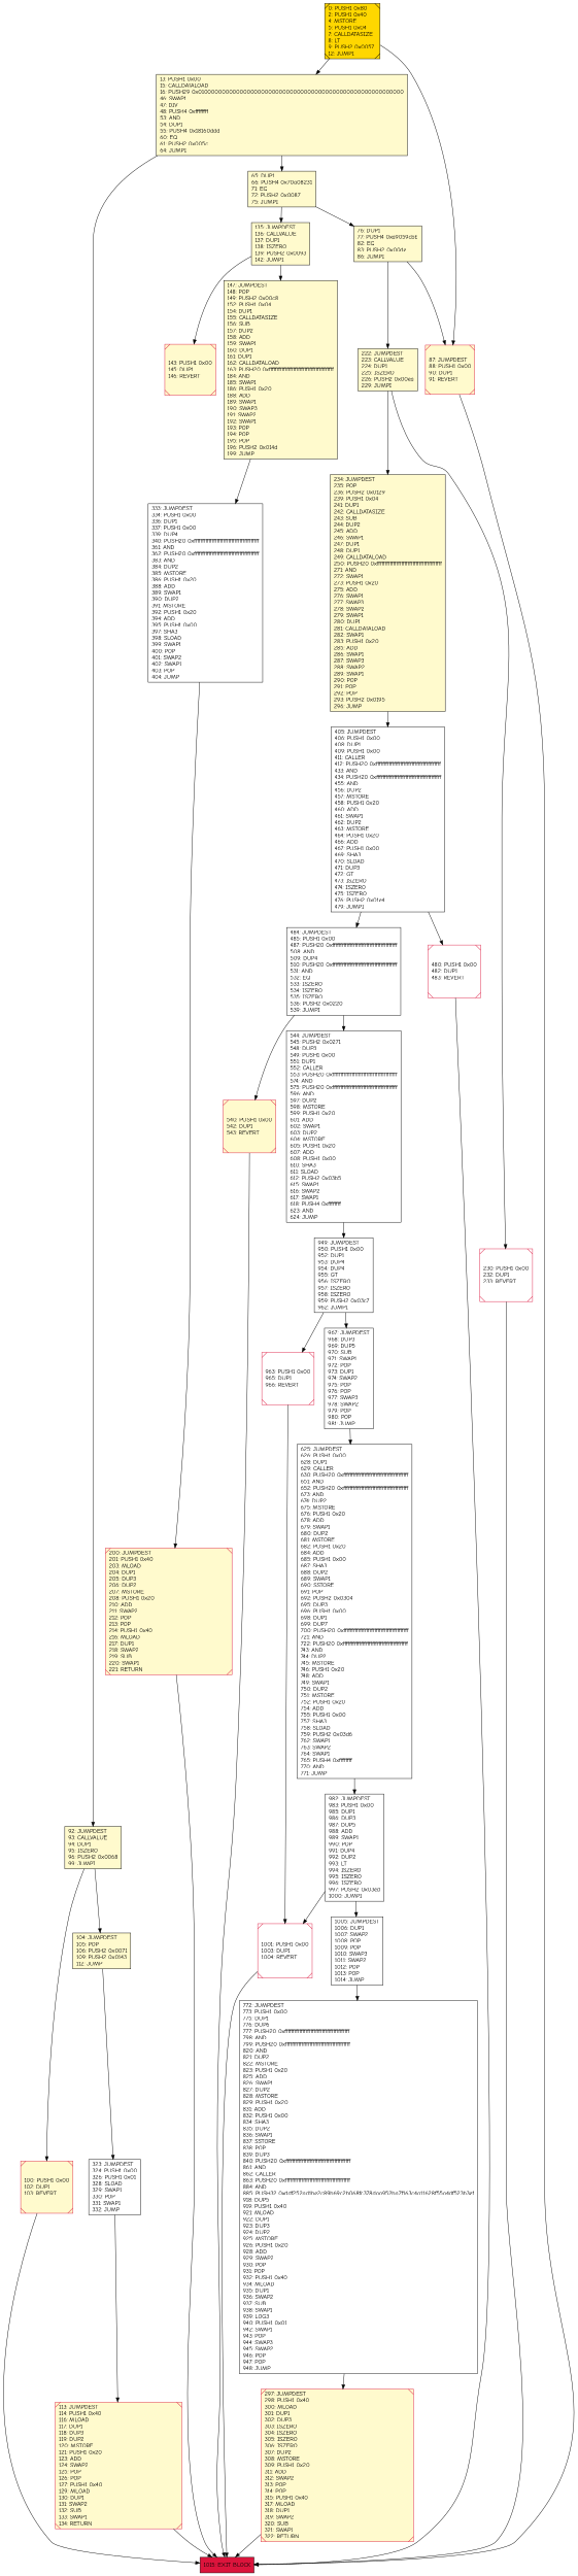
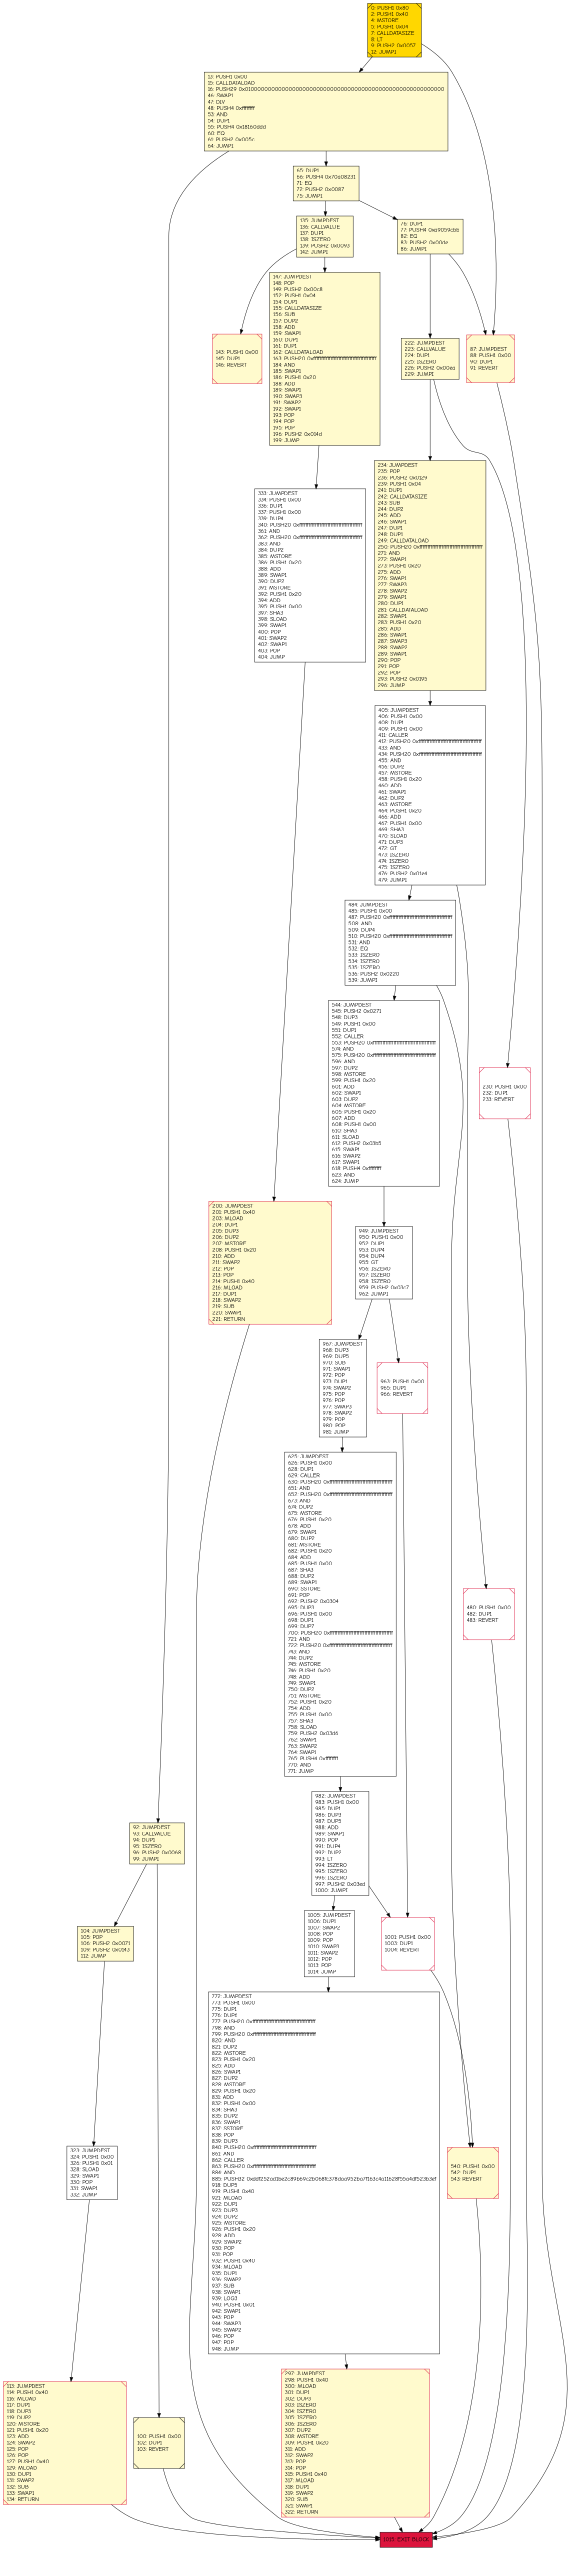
  digraph {
    fontname="Comic Neue"
    rankdir=UD
    node [color=black fillcolor=lemonchiffon fontcolor=black fontname="Comic Neue" shape=box style=filled]
    edge [fontname="Comic Neue"]
    n1 [fillcolor=white label="1005: JUMPDEST\l1006: DUP1\l1007: SWAP2\l1008: POP\l1009: POP\l1010: SWAP3\l1011: SWAP2\l1012: POP\l1013: POP\l1014: JUMP\l"]
    n2 [fillcolor=white label="772: JUMPDEST\l773: PUSH1 0x00\l775: DUP1\l776: DUP6\l777: PUSH20 0xffffffffffffffffffffffffffffffffffffffff\l798: AND\l799: PUSH20 0xffffffffffffffffffffffffffffffffffffffff\l820: AND\l821: DUP2\l822: MSTORE\l823: PUSH1 0x20\l825: ADD\l826: SWAP1\l827: DUP2\l828: MSTORE\l829: PUSH1 0x20\l831: ADD\l832: PUSH1 0x00\l834: SHA3\l835: DUP2\l836: SWAP1\l837: SSTORE\l838: POP\l839: DUP3\l840: PUSH20 0xffffffffffffffffffffffffffffffffffffffff\l861: AND\l862: CALLER\l863: PUSH20 0xffffffffffffffffffffffffffffffffffffffff\l884: AND\l885: PUSH32 0xddf252ad1be2c89b69c2b068fc378daa952ba7f163c4a11628f55a4df523b3ef\l918: DUP5\l919: PUSH1 0x40\l921: MLOAD\l922: DUP1\l923: DUP3\l924: DUP2\l925: MSTORE\l926: PUSH1 0x20\l928: ADD\l929: SWAP2\l930: POP\l931: POP\l932: PUSH1 0x40\l934: MLOAD\l935: DUP1\l936: SWAP2\l937: SUB\l938: SWAP1\l939: LOG3\l940: PUSH1 0x01\l942: SWAP1\l943: POP\l944: SWAP3\l945: SWAP2\l946: POP\l947: POP\l948: JUMP\l"]
    n3 [color=crimson label="297: JUMPDEST\l298: PUSH1 0x40\l300: MLOAD\l301: DUP1\l302: DUP3\l303: ISZERO\l304: ISZERO\l305: ISZERO\l306: ISZERO\l307: DUP2\l308: MSTORE\l309: PUSH1 0x20\l311: ADD\l312: SWAP2\l313: POP\l314: POP\l315: PUSH1 0x40\l317: MLOAD\l318: DUP1\l319: SWAP2\l320: SUB\l321: SWAP1\l322: RETURN\l" shape=Msquare]
    n4 [color=crimson fillcolor=white label="480: PUSH1 0x00\l482: DUP1\l483: REVERT\l" shape=Msquare]
    n5 [fillcolor=crimson label="1015: EXIT BLOCK\l"]
    n6 [color=crimson label="113: JUMPDEST\l114: PUSH1 0x40\l116: MLOAD\l117: DUP1\l118: DUP3\l119: DUP2\l120: MSTORE\l121: PUSH1 0x20\l123: ADD\l124: SWAP2\l125: POP\l126: POP\l127: PUSH1 0x40\l129: MLOAD\l130: DUP1\l131: SWAP2\l132: SUB\l133: SWAP1\l134: RETURN\l" shape=Msquare]
    n7 [fillcolor=white label="982: JUMPDEST\l983: PUSH1 0x00\l985: DUP1\l986: DUP3\l987: DUP5\l988: ADD\l989: SWAP1\l990: POP\l991: DUP4\l992: DUP2\l993: LT\l994: ISZERO\l995: ISZERO\l996: ISZERO\l997: PUSH2 0x03ed\l1000: JUMPI\l"]
    n8 [color=crimson fillcolor=white label="1001: PUSH1 0x00\l1003: DUP1\l1004: REVERT\l" shape=Msquare]
    n9 [label="65: DUP1\l66: PUSH4 0x70a08231\l71: EQ\l72: PUSH2 0x0087\l75: JUMPI\l"]
    n10 [label="135: JUMPDEST\l136: CALLVALUE\l137: DUP1\l138: ISZERO\l139: PUSH2 0x0093\l142: JUMPI\l"]
    n11 [label="76: DUP1\l77: PUSH4 0xa9059cbb\l82: EQ\l83: PUSH2 0x00de\l86: JUMPI\l"]
    n12 [label="147: JUMPDEST\l148: POP\l149: PUSH2 0x00c8\l152: PUSH1 0x04\l154: DUP1\l155: CALLDATASIZE\l156: SUB\l157: DUP2\l158: ADD\l159: SWAP1\l160: DUP1\l161: DUP1\l162: CALLDATALOAD\l163: PUSH20 0xffffffffffffffffffffffffffffffffffffffff\l184: AND\l185: SWAP1\l186: PUSH1 0x20\l188: ADD\l189: SWAP1\l190: SWAP3\l191: SWAP2\l192: SWAP1\l193: POP\l194: POP\l195: POP\l196: PUSH2 0x014d\l199: JUMP\l"]
    n13 [color=crimson label="143: PUSH1 0x00\l145: DUP1\l146: REVERT\l" shape=Msquare]
    n14 [color=crimson label="87: JUMPDEST\l88: PUSH1 0x00\l90: DUP1\l91: REVERT\l" shape=Msquare]
    n15 [label="222: JUMPDEST\l223: CALLVALUE\l224: DUP1\l225: ISZERO\l226: PUSH2 0x00ea\l229: JUMPI\l"]
-   n16 [color=crimson label="100: PUSH1 0x00\l102: DUP1\l103: REVERT\l" shape=Msquare]
+   n16 [label="100: PUSH1 0x00\l102: DUP1\l103: REVERT\l" shape=Msquare]
    n17 [fillcolor=white label="484: JUMPDEST\l485: PUSH1 0x00\l487: PUSH20 0xffffffffffffffffffffffffffffffffffffffff\l508: AND\l509: DUP4\l510: PUSH20 0xffffffffffffffffffffffffffffffffffffffff\l531: AND\l532: EQ\l533: ISZERO\l534: ISZERO\l535: ISZERO\l536: PUSH2 0x0220\l539: JUMPI\l"]
    n18 [fillcolor=white label="544: JUMPDEST\l545: PUSH2 0x0271\l548: DUP3\l549: PUSH1 0x00\l551: DUP1\l552: CALLER\l553: PUSH20 0xffffffffffffffffffffffffffffffffffffffff\l574: AND\l575: PUSH20 0xffffffffffffffffffffffffffffffffffffffff\l596: AND\l597: DUP2\l598: MSTORE\l599: PUSH1 0x20\l601: ADD\l602: SWAP1\l603: DUP2\l604: MSTORE\l605: PUSH1 0x20\l607: ADD\l608: PUSH1 0x00\l610: SHA3\l611: SLOAD\l612: PUSH2 0x03b5\l615: SWAP1\l616: SWAP2\l617: SWAP1\l618: PUSH4 0xffffffff\l623: AND\l624: JUMP\l"]
    n19 [color=crimson label="540: PUSH1 0x00\l542: DUP1\l543: REVERT\l" shape=Msquare]
    n20 [fillcolor=white label="949: JUMPDEST\l950: PUSH1 0x00\l952: DUP1\l953: DUP4\l954: DUP4\l955: GT\l956: ISZERO\l957: ISZERO\l958: ISZERO\l959: PUSH2 0x03c7\l962: JUMPI\l"]
    n21 [color=crimson fillcolor=white label="230: PUSH1 0x00\l232: DUP1\l233: REVERT\l" shape=Msquare]
    n22 [label="234: JUMPDEST\l235: POP\l236: PUSH2 0x0129\l239: PUSH1 0x04\l241: DUP1\l242: CALLDATASIZE\l243: SUB\l244: DUP2\l245: ADD\l246: SWAP1\l247: DUP1\l248: DUP1\l249: CALLDATALOAD\l250: PUSH20 0xffffffffffffffffffffffffffffffffffffffff\l271: AND\l272: SWAP1\l273: PUSH1 0x20\l275: ADD\l276: SWAP1\l277: SWAP3\l278: SWAP2\l279: SWAP1\l280: DUP1\l281: CALLDATALOAD\l282: SWAP1\l283: PUSH1 0x20\l285: ADD\l286: SWAP1\l287: SWAP3\l288: SWAP2\l289: SWAP1\l290: POP\l291: POP\l292: POP\l293: PUSH2 0x0195\l296: JUMP\l"]
    n23 [fillcolor=white label="405: JUMPDEST\l406: PUSH1 0x00\l408: DUP1\l409: PUSH1 0x00\l411: CALLER\l412: PUSH20 0xffffffffffffffffffffffffffffffffffffffff\l433: AND\l434: PUSH20 0xffffffffffffffffffffffffffffffffffffffff\l455: AND\l456: DUP2\l457: MSTORE\l458: PUSH1 0x20\l460: ADD\l461: SWAP1\l462: DUP2\l463: MSTORE\l464: PUSH1 0x20\l466: ADD\l467: PUSH1 0x00\l469: SHA3\l470: SLOAD\l471: DUP3\l472: GT\l473: ISZERO\l474: ISZERO\l475: ISZERO\l476: PUSH2 0x01e4\l479: JUMPI\l"]
    n24 [fillcolor=white label="967: JUMPDEST\l968: DUP3\l969: DUP5\l970: SUB\l971: SWAP1\l972: POP\l973: DUP1\l974: SWAP2\l975: POP\l976: POP\l977: SWAP3\l978: SWAP2\l979: POP\l980: POP\l981: JUMP\l"]
    n25 [fillcolor=white label="625: JUMPDEST\l626: PUSH1 0x00\l628: DUP1\l629: CALLER\l630: PUSH20 0xffffffffffffffffffffffffffffffffffffffff\l651: AND\l652: PUSH20 0xffffffffffffffffffffffffffffffffffffffff\l673: AND\l674: DUP2\l675: MSTORE\l676: PUSH1 0x20\l678: ADD\l679: SWAP1\l680: DUP2\l681: MSTORE\l682: PUSH1 0x20\l684: ADD\l685: PUSH1 0x00\l687: SHA3\l688: DUP2\l689: SWAP1\l690: SSTORE\l691: POP\l692: PUSH2 0x0304\l695: DUP3\l696: PUSH1 0x00\l698: DUP1\l699: DUP7\l700: PUSH20 0xffffffffffffffffffffffffffffffffffffffff\l721: AND\l722: PUSH20 0xffffffffffffffffffffffffffffffffffffffff\l743: AND\l744: DUP2\l745: MSTORE\l746: PUSH1 0x20\l748: ADD\l749: SWAP1\l750: DUP2\l751: MSTORE\l752: PUSH1 0x20\l754: ADD\l755: PUSH1 0x00\l757: SHA3\l758: SLOAD\l759: PUSH2 0x03d6\l762: SWAP1\l763: SWAP2\l764: SWAP1\l765: PUSH4 0xffffffff\l770: AND\l771: JUMP\l"]
    n26 [fillcolor=white label="333: JUMPDEST\l334: PUSH1 0x00\l336: DUP1\l337: PUSH1 0x00\l339: DUP4\l340: PUSH20 0xffffffffffffffffffffffffffffffffffffffff\l361: AND\l362: PUSH20 0xffffffffffffffffffffffffffffffffffffffff\l383: AND\l384: DUP2\l385: MSTORE\l386: PUSH1 0x20\l388: ADD\l389: SWAP1\l390: DUP2\l391: MSTORE\l392: PUSH1 0x20\l394: ADD\l395: PUSH1 0x00\l397: SHA3\l398: SLOAD\l399: SWAP1\l400: POP\l401: SWAP2\l402: SWAP1\l403: POP\l404: JUMP\l"]
    n27 [color=crimson label="200: JUMPDEST\l201: PUSH1 0x40\l203: MLOAD\l204: DUP1\l205: DUP3\l206: DUP2\l207: MSTORE\l208: PUSH1 0x20\l210: ADD\l211: SWAP2\l212: POP\l213: POP\l214: PUSH1 0x40\l216: MLOAD\l217: DUP1\l218: SWAP2\l219: SUB\l220: SWAP1\l221: RETURN\l" shape=Msquare]
    n28 [fillcolor=white label="323: JUMPDEST\l324: PUSH1 0x00\l326: PUSH1 0x01\l328: SLOAD\l329: SWAP1\l330: POP\l331: SWAP1\l332: JUMP\l"]
    n29 [label="92: JUMPDEST\l93: CALLVALUE\l94: DUP1\l95: ISZERO\l96: PUSH2 0x0068\l99: JUMPI\l"]
    n30 [label="104: JUMPDEST\l105: POP\l106: PUSH2 0x0071\l109: PUSH2 0x0143\l112: JUMP\l"]
    n31 [color=crimson fillcolor=white label="963: PUSH1 0x00\l965: DUP1\l966: REVERT\l" shape=Msquare]
    n32 [label="13: PUSH1 0x00\l15: CALLDATALOAD\l16: PUSH29 0x0100000000000000000000000000000000000000000000000000000000\l46: SWAP1\l47: DIV\l48: PUSH4 0xffffffff\l53: AND\l54: DUP1\l55: PUSH4 0x18160ddd\l60: EQ\l61: PUSH2 0x005c\l64: JUMPI\l"]
    n33 [fillcolor=gold label="0: PUSH1 0x80\l2: PUSH1 0x40\l4: MSTORE\l5: PUSH1 0x04\l7: CALLDATASIZE\l8: LT\l9: PUSH2 0x0057\l12: JUMPI\l" shape=Msquare]
    n1 -> n2
    n2 -> n3
    n3 -> n5
    n4 -> n5
    n6 -> n5
    n7 -> n1
    n7 -> n8
-   n8 -> n5
+   n8 -> n19
    n9 -> n10
    n9 -> n11
    n10 -> n12
    n10 -> n13
    n11 -> n14
    n11 -> n15
    n12 -> n26
    n14 -> n5
    n15 -> n21
    n15 -> n22
    n16 -> n5
    n17 -> n18
    n17 -> n19
    n18 -> n20
    n19 -> n5
    n20 -> n24
    n20 -> n31
    n21 -> n5
    n22 -> n23
    n23 -> n4
    n23 -> n17
    n24 -> n25
    n25 -> n7
    n26 -> n27
    n27 -> n5
    n28 -> n6
    n29 -> n16
    n29 -> n30
    n30 -> n28
    n31 -> n8
    n32 -> n9
    n32 -> n29
    n33 -> n14
    n33 -> n32
  }
